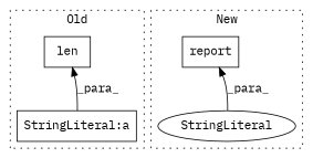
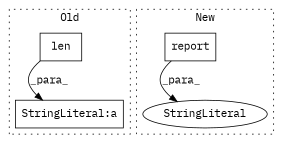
  digraph {
    fontname="IBM Plex Mono"
    node [a=32 fontname="IBM Plex Mono" shape=box]
    edge [fontname="IBM Plex Mono"]
    n1 [l="4,1" label=len s="3808,3813"]
    n2 [a=27 l=3 label="StringLiteral:a" s=4053]
    n3 [l="7,1" label=report s="4251,4306"]
    n4 [a=45 l=7 label=StringLiteral s=4285 shape=ellipse]
    subgraph cluster_1 {
      label=Old
      style=dotted
      n1
      n2
    }
    subgraph cluster_2 {
      label=New
      style=dotted
      n3
      n4
    }
-   n2 -> n1 [label=_para_]
-   n4 -> n3 [label=_para_]
+   n1 -> n2 [label=_para_]
+   n3 -> n4 [label=_para_]
  }
